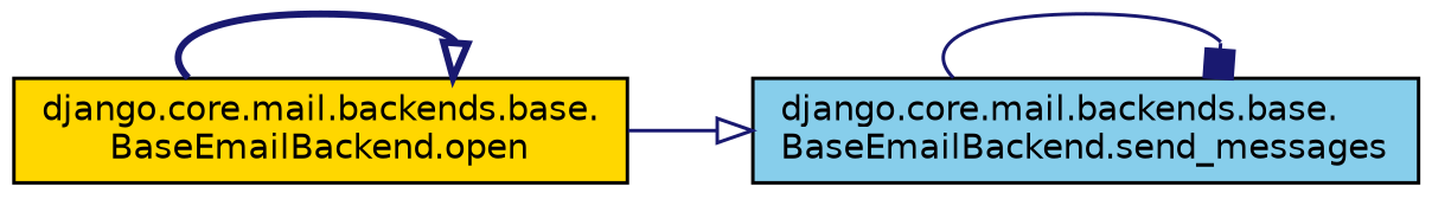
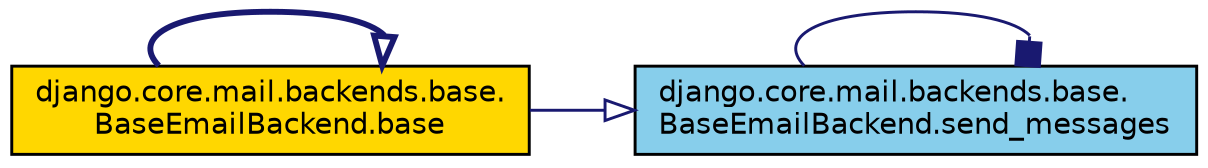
  digraph {
    rankdir=LR
    node [color=black fontname=Helvetica fontsize=10 shape=record style=filled]
    edge [color=midnightblue fontname=Helvetica fontsize=10 labelfontname=Helvetica labelfontsize=10 style=solid arrowhead=onormal]
-   n1 [fillcolor=gold fontcolor=black height=0.2 label="django.core.mail.backends.base.\lBaseEmailBackend.open" width=0.4]
+   n1 [fillcolor=gold fontcolor=black height=0.2 label="django.core.mail.backends.base.\lBaseEmailBackend.base" width=0.4]
    n2 [fillcolor=skyblue height=0.2 label="django.core.mail.backends.base.\lBaseEmailBackend.send_messages" width=0.4]
    n1 -> n1 [style=bold]
    n1 -> n2
    n2 -> n2 [arrowhead=box]
  }
